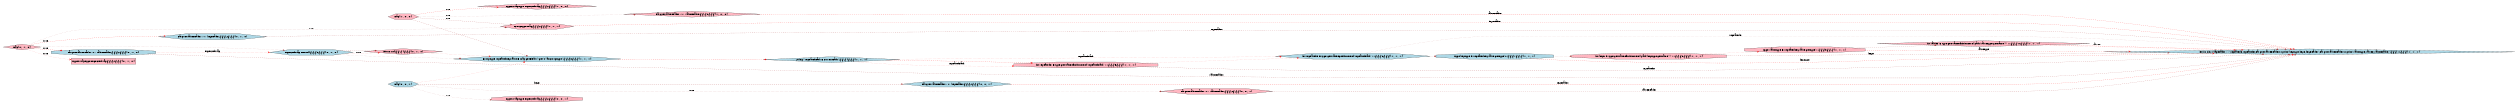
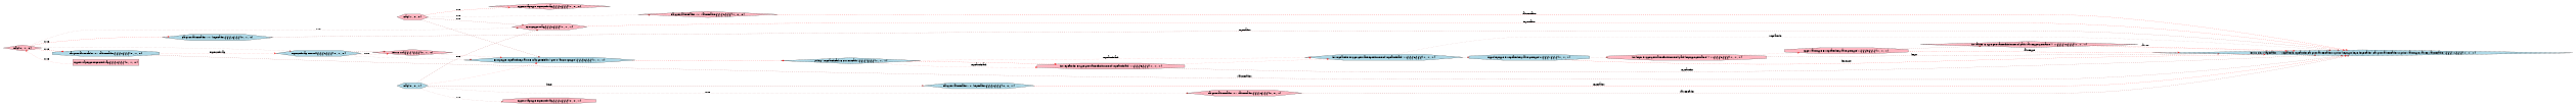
  digraph {
    rankdir=LR
    node [fillcolor=lightpink shape=hexagon style=filled]
    edge [arrowhead=vee color=red style=dashed]
    n1 [label="map['1', '0', '0']"]
    n2 [label="ParquetValueReader<?> valueReader@@@2@@@['1', '0', '0']" shape=diamond]
    n3 [label="GroupType map@@@2@@@['1', '1', '1']"]
    n4 [label="Types.MapType expectedMap@@@2@@@['1', '0', '0']" shape=diamond]
    n5 [fillcolor=lightblue label="GroupType repeatedKeyValue = map.getFields().get(0).asGroupType()@@@3@@@['1', '1', '1']"]
    n6 [fillcolor=lightblue label="return new MapReader<>(repeatedD,repeatedR,ParquetValueReaders.option(keyType,keyD,keyReader),ParquetValueReaders.option(valueType,valueD,valueReader))@@@11@@@['1', '1', '1']" shape=diamond]
    n7 [fillcolor=lightblue label="String(( repeatedPath = currentPath()@@@4@@@['1', '1', '1']" shape=diamond]
    n8 [label="map['0', '1', '0']" shape=diamond]
    n9 [fillcolor=lightblue label="ParquetValueReader<?> keyReader@@@2@@@['0', '1', '0']"]
    n10 [fillcolor=lightblue label="ParquetValueReader<?> valueReader@@@2@@@['0', '1', '0']" shape=octagon]
    n11 [label="Types.MapType expectedMap@@@2@@@['0', '1', '0']" shape=box]
    n12 [fillcolor=lightblue label="expectedMap == null@@@3@@@['0', '1', '0']"]
    n13 [label="return null@@@4@@@['0', '1', '0']" shape=diamond]
    n14 [label="int valueD = type.getMaxDefinitionLevel(path(valueType.getName())) - 1@@@10@@@['1', '1', '1']" shape=diamond]
    n15 [label="Types.MapType expectedMap@@@2@@@['0', '0', '1']" shape=octagon]
    n16 [fillcolor=lightblue label="ParquetValueReader<?> keyReader@@@2@@@['0', '0', '1']"]
    n17 [fillcolor=lightblue label="int repeatedR = type.getMaxRepetitionLevel(repeatedPath) - 1@@@6@@@['1', '1', '1']"]
    n18 [label="int repeatedD = type.getMaxDefinitionLevel(repeatedPath) - 1@@@5@@@['1', '1', '1']" shape=octagon]
    n19 [label="Type valueType = repeatedKeyValue.getType(1)@@@9@@@['1', '1', '1']" shape=octagon]
    n20 [label="int keyD = type.getMaxDefinitionLevel(path(keyType.getName())) - 1@@@8@@@['1', '1', '1']" shape=octagon]
    n21 [label="ParquetValueReader<?> valueReader@@@2@@@['0', '0', '1']"]
    n22 [fillcolor=lightblue label="Type keyType = repeatedKeyValue.getType(0)@@@7@@@['1', '1', '1']" shape=octagon]
    n23 [fillcolor=lightblue label="map['0', '0', '1']"]
    n1 -> n2 [arrowhead=diamond color=brown label=true style=dotted]
    n1 -> n3 [color=brown label=true]
    n1 -> n4 [label=true]
    n1 -> n5 [arrowhead=diamond color=brown]
    n2 -> n6 [label=valueReader]
    n3 -> n6 [label=keyReader]
    n5 -> n7 [arrowhead=diamond]
    n7 -> n17 [arrowhead=diamond label=repeatedPath style=dotted]
    n7 -> n18 [arrowhead=diamond label=repeatedPath style=dotted]
    n7 -> n18 [arrowhead=diamond]
    n8 -> n3 [arrowhead=diamond color=brown label=true style=dotted]
    n8 -> n9 [label=true]
    n8 -> n10 [arrowhead=diamond label=true]
-   n8 -> n11 [label=true style=dotted]
+   n11 -> n8 [label=true style=dotted]
    n8 -> n12 [color=brown style=dotted]
    n9 -> n6 [color=brown label=keyReader]
    n10 -> n6 [arrowhead=diamond color=brown label=valueReader]
    n10 -> n12 [label=expectedMap style=dotted]
    n12 -> n5 [arrowhead=diamond color=brown style=dotted]
    n12 -> n13 [arrowhead=diamond color=brown]
    n12 -> n13 [label=true style=dotted]
    n13 -> n5 [style=dotted]
    n14 -> n6 [label=valueD]
    n14 -> n6 [style=dotted]
    n16 -> n6 [arrowhead=diamond label=keyReader]
    n17 -> n6 [arrowhead=diamond color=brown label=repeatedR style=dotted]
    n17 -> n22 [arrowhead=diamond color=brown style=dotted]
    n18 -> n6 [arrowhead=diamond color=brown label=repeatedD]
    n18 -> n17 [style=dotted]
    n19 -> n6 [label=valueType]
    n19 -> n14 [arrowhead=diamond color=brown]
    n20 -> n6 [color=brown label=keyD]
    n20 -> n19 [style=dotted]
    n21 -> n6 [color=brown label=valueReader]
    n22 -> n6 [label=keyType]
    n22 -> n20 [arrowhead=diamond color=brown style=dotted]
+   n23 -> n3 [arrowhead=diamond color=brown label=true]
    n23 -> n5 [arrowhead=diamond style=dotted]
    n23 -> n15 [color=brown label=true style=dotted]
    n23 -> n16 [color=brown label=keyD]
    n23 -> n21 [arrowhead=diamond color=brown label=true style=dotted]
  }
